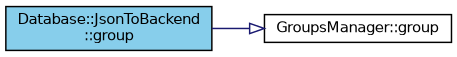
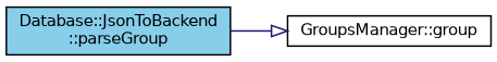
  digraph {
    rankdir=LR
    node [color=black fontname=Helvetica fontsize=10 shape=record style=filled]
-   n1 [fillcolor=skyblue fontcolor=black height=0.2 label="Database::JsonToBackend\l::group" width=0.4]
+   n1 [fillcolor=skyblue fontcolor=black height=0.2 label="Database::JsonToBackend\l::parseGroup" width=0.4]
    n2 [fillcolor=white height=0.2 label="GroupsManager::group" width=0.4]
    n1 -> n2 [color=midnightblue fontname=Helvetica fontsize=10 labelfontname=Helvetica labelfontsize=10 style=solid arrowhead=onormal]
  }
